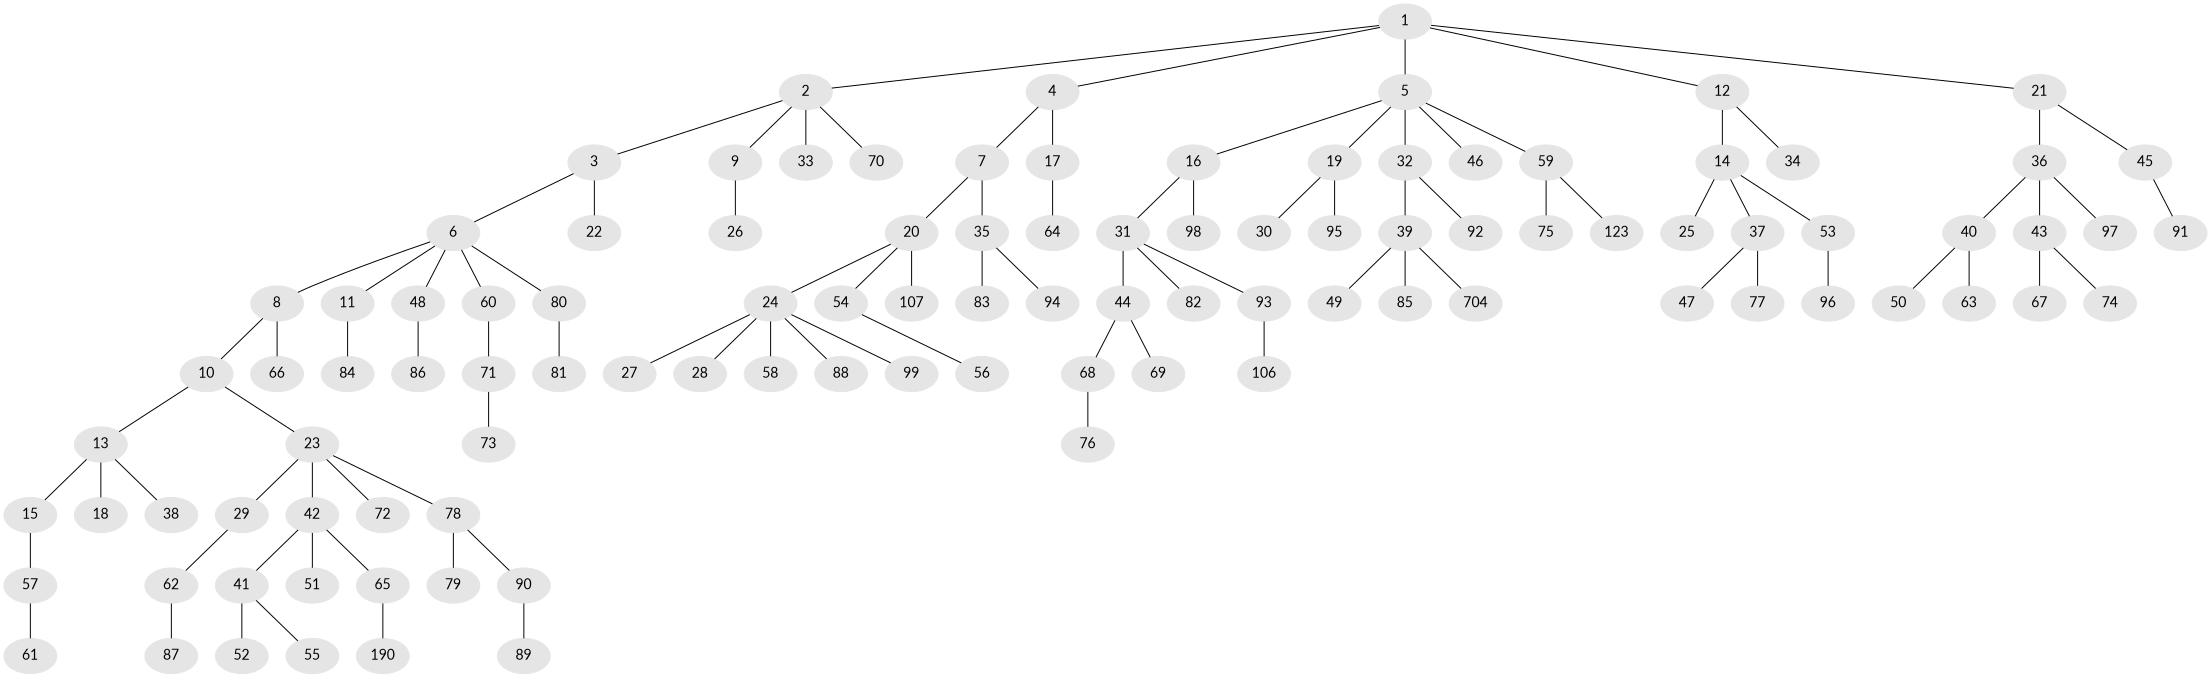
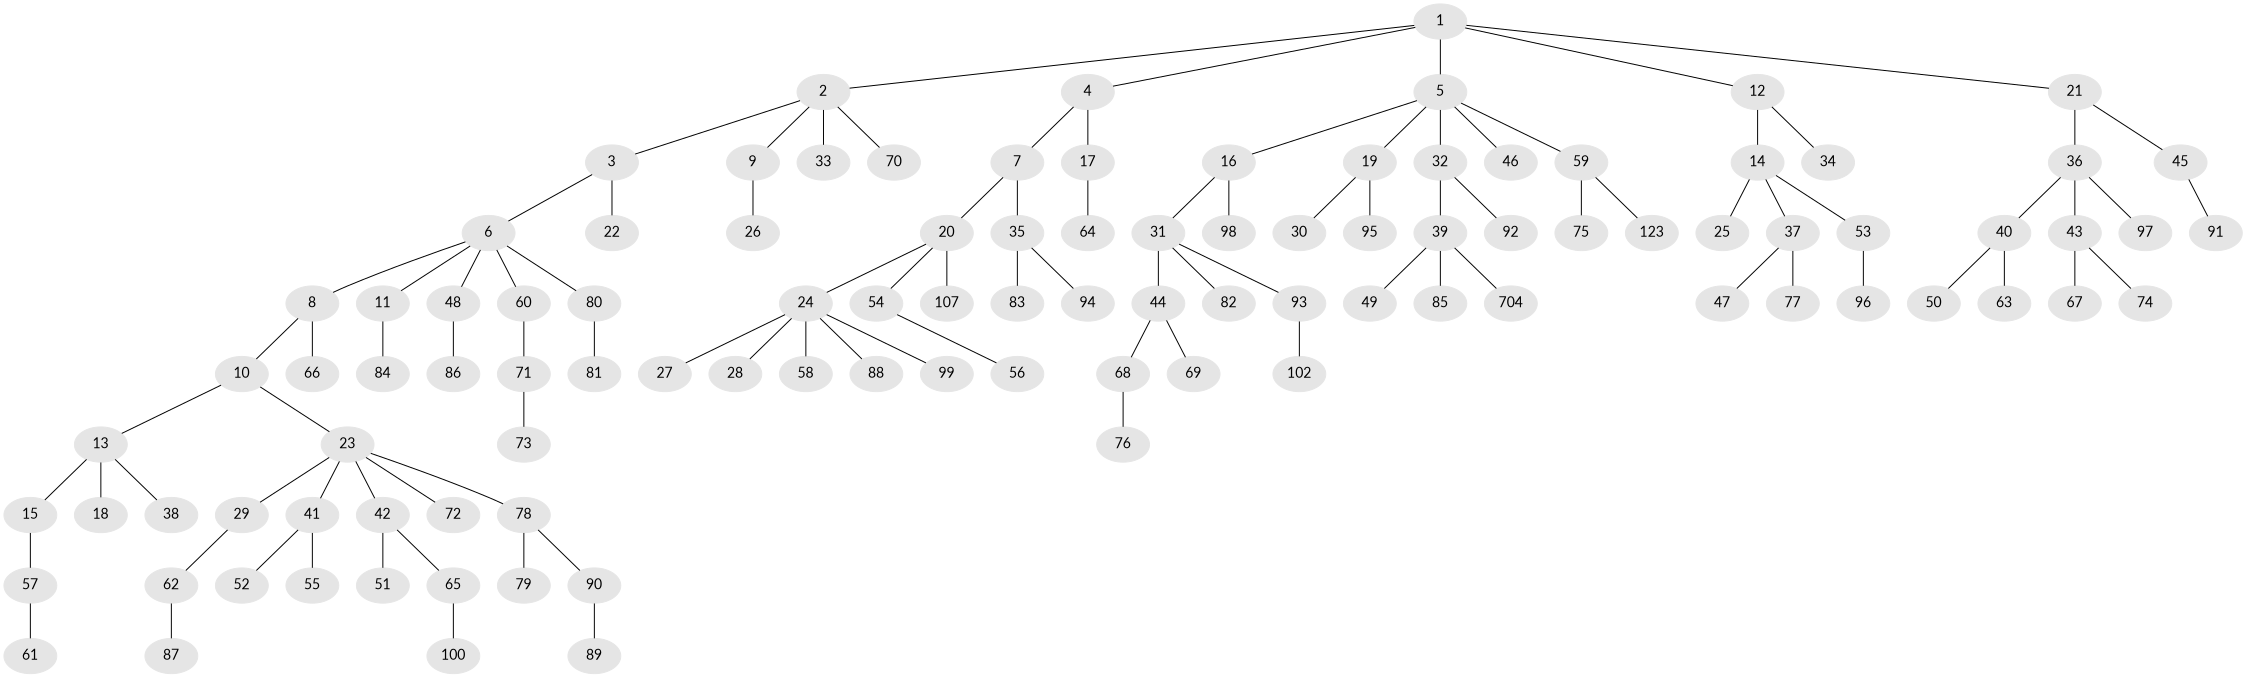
  graph {
    fontname=Lato
    node [color=gray90 fontname=Lato style=filled]
    edge [fontname=Lato]
    1
    2
    4
    5
    12
    21
    3
    9
    33
    70
    7
    17
    16
    19
    32
    46
    59
    14
    34
    36
    45
    6
    22
    26
    8
    11
    48
    60
    80
    20
    35
    64
    31
    98
    30
    95
    39
    92
    75
    n40 [label=123]
    10
    66
    84
    86
    71
    81
    24
    54
    n49 [label=107]
    83
    94
    13
    23
    15
    18
    38
    29
    41
    42
    72
    78
    25
    37
    53
    57
    47
    77
    96
    61
    44
    82
    93
    27
    28
    58
    88
    99
    56
    40
    43
    97
    91
    62
    52
    55
    51
    65
    79
    90
    87
    68
    69
-   102 [label=106]
+   102
    49
    85
    n96 [label=704]
    50
    63
    67
    74
-   100 [label=190]
+   100
    76
    73
    89
    1 -- 2
    1 -- 4
    1 -- 5
    1 -- 12
    1 -- 21
    2 -- 3
    2 -- 9
    2 -- 33
    2 -- 70
    4 -- 7
    4 -- 17
    5 -- 16
    5 -- 19
    5 -- 32
    5 -- 46
    5 -- 59
    12 -- 14
    12 -- 34
    21 -- 36
    21 -- 45
    3 -- 6
    3 -- 22
    9 -- 26
    7 -- 20
    7 -- 35
    17 -- 64
    16 -- 31
    16 -- 98
    19 -- 30
    19 -- 95
    32 -- 39
    32 -- 92
    59 -- 75
    59 -- n40
    14 -- 25
    14 -- 37
    14 -- 53
    36 -- 40
    36 -- 43
    36 -- 97
    45 -- 91
    6 -- 8
    6 -- 11
    6 -- 48
    6 -- 60
    6 -- 80
    8 -- 10
    8 -- 66
    11 -- 84
    48 -- 86
    60 -- 71
    80 -- 81
    20 -- 24
    20 -- 54
    20 -- n49
    35 -- 83
    35 -- 94
    31 -- 44
    31 -- 82
    31 -- 93
    39 -- 49
    39 -- 85
    39 -- n96
    10 -- 13
    10 -- 23
    71 -- 73
    24 -- 27
    24 -- 28
    24 -- 58
    24 -- 88
    24 -- 99
    54 -- 56
    13 -- 15
    13 -- 18
    13 -- 38
    23 -- 29
-   42 -- 41
+   23 -- 41
    23 -- 42
    23 -- 72
    23 -- 78
    15 -- 57
    29 -- 62
    41 -- 52
    41 -- 55
    42 -- 51
    42 -- 65
    78 -- 79
    78 -- 90
    37 -- 47
    37 -- 77
    53 -- 96
    57 -- 61
    44 -- 68
    44 -- 69
    93 -- 102
    40 -- 50
    40 -- 63
    43 -- 67
    43 -- 74
    62 -- 87
    65 -- 100
    90 -- 89
    68 -- 76
  }
